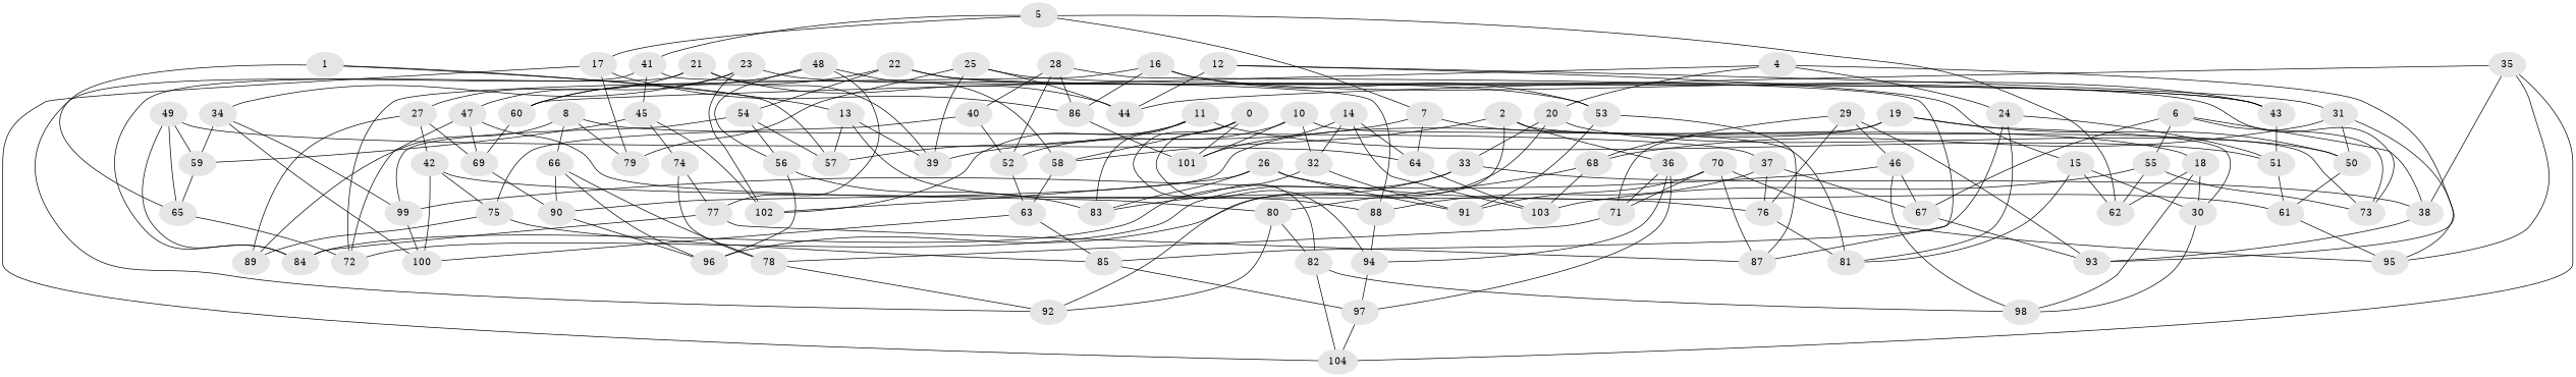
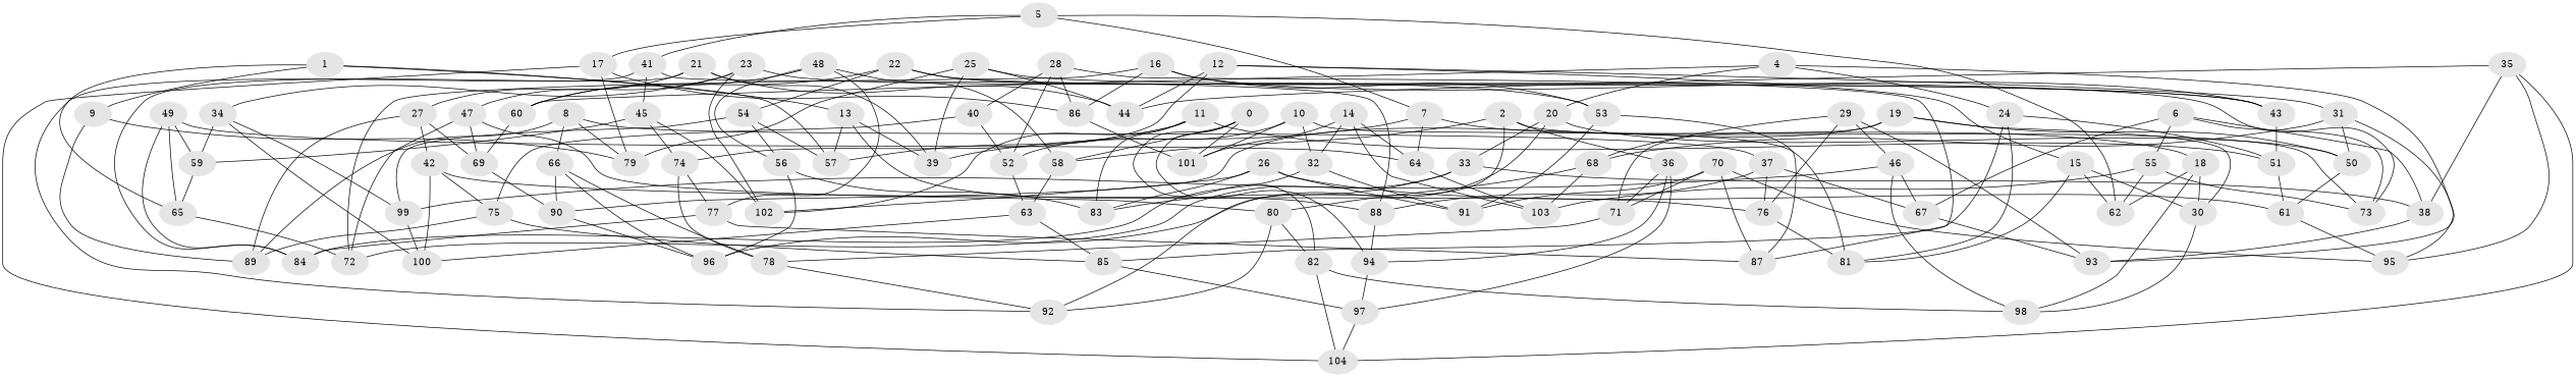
  graph {
    node [color=gray90 style=filled]
    1
+   9
    13
    57
    65
    79
    89
    39
    88
    72
    2
    36
    58
    73
    92
    94
    71
    97
    63
    n20 [label=0]
    82
    101
    104
    98
    4
    20
    24
    60
    93
    50
    33
    96
    81
    51
    85
    69
    5
    7
    17
    41
    62
    18
    64
    86
    45
    6
    38
    55
    67
    103
    30
    8
    37
    66
    76
    90
    78
    40
    52
    75
    10
    32
    84
    91
    11
    83
    102
    61
    12
    15
    31
    44
    74
    68
    95
    77
    14
    16
    43
    53
    87
    19
    21
    27
    42
    22
    54
    99
    56
    23
    34
    47
    59
    100
    80
    25
    26
    28
    29
    46
    35
    48
    49
    70
+   1 -- 9
    1 -- 13
    1 -- 57
    1 -- 65
+   9 -- 79
+   9 -- 89
    13 -- 57
    13 -- 39
    13 -- 88
    65 -- 72
    88 -- 94
    2 -- 36
    2 -- 58
    2 -- 73
    2 -- 92
    36 -- 94
    36 -- 71
    36 -- 97
    58 -- 63
    94 -- 97
    71 -- 78
    97 -- 104
    63 -- 85
    63 -- 100
    n20 -- 58
    n20 -- 94
    n20 -- 82
    n20 -- 101
    82 -- 104
    82 -- 98
    4 -- 20
    4 -- 24
    4 -- 60
    4 -- 93
    20 -- 50
    20 -- 33
    20 -- 96
    24 -- 81
    24 -- 51
    24 -- 85
    60 -- 69
    50 -- 61
    33 -- 72
    33 -- 38
    33 -- 83
    51 -- 61
    85 -- 97
    69 -- 90
    5 -- 7
    5 -- 17
    5 -- 41
    5 -- 62
    7 -- 39
    7 -- 18
    7 -- 64
    17 -- 79
    17 -- 104
    17 -- 86
    41 -- 88
    41 -- 92
    41 -- 45
    18 -- 98
    18 -- 62
    18 -- 30
    64 -- 103
    86 -- 101
    45 -- 102
    45 -- 74
    45 -- 59
    6 -- 73
    6 -- 38
    6 -- 55
    6 -- 67
    38 -- 93
    55 -- 73
    55 -- 62
    55 -- 103
    67 -- 93
    30 -- 98
    8 -- 79
    8 -- 89
    8 -- 37
    8 -- 66
    37 -- 88
    37 -- 67
    37 -- 76
    66 -- 96
    66 -- 90
    66 -- 78
    76 -- 81
    90 -- 96
    78 -- 92
    40 -- 52
    40 -- 75
    52 -- 63
    75 -- 89
    75 -- 85
    10 -- 101
    10 -- 81
    10 -- 52
    10 -- 32
    32 -- 84
    32 -- 91
    11 -- 57
    11 -- 51
    11 -- 83
    11 -- 102
    61 -- 95
    12 -- 15
    12 -- 31
    12 -- 44
+   12 -- 74
    15 -- 81
    15 -- 62
    15 -- 30
    31 -- 50
    31 -- 68
    31 -- 95
    74 -- 78
    74 -- 77
    68 -- 103
    68 -- 80
    77 -- 84
    77 -- 87
    14 -- 101
    14 -- 64
    14 -- 103
    14 -- 32
    16 -- 72
    16 -- 86
    16 -- 43
    16 -- 53
    43 -- 51
    53 -- 91
    53 -- 87
    19 -- 71
    19 -- 50
    19 -- 30
    19 -- 90
    21 -- 39
    21 -- 84
    21 -- 44
    21 -- 27
    27 -- 89
    27 -- 69
    27 -- 42
    42 -- 76
    42 -- 75
    42 -- 100
    22 -- 60
    22 -- 43
    22 -- 53
    22 -- 54
    54 -- 57
    54 -- 99
    54 -- 56
    99 -- 100
    56 -- 96
    56 -- 83
    23 -- 73
    23 -- 102
    23 -- 34
    23 -- 47
    34 -- 99
    34 -- 59
    34 -- 100
    47 -- 72
    47 -- 69
    47 -- 80
    59 -- 65
    80 -- 92
    80 -- 82
    25 -- 79
    25 -- 39
    25 -- 44
    25 -- 43
    26 -- 91
    26 -- 83
    26 -- 102
    26 -- 61
    28 -- 86
    28 -- 40
    28 -- 52
    28 -- 87
    29 -- 93
    29 -- 76
    29 -- 68
    29 -- 46
    46 -- 98
    46 -- 67
    46 -- 99
    35 -- 104
    35 -- 38
    35 -- 44
    35 -- 95
    48 -- 58
    48 -- 60
    48 -- 77
    48 -- 56
    49 -- 65
    49 -- 64
    49 -- 84
    49 -- 59
    70 -- 71
    70 -- 91
    70 -- 95
    70 -- 87
  }
